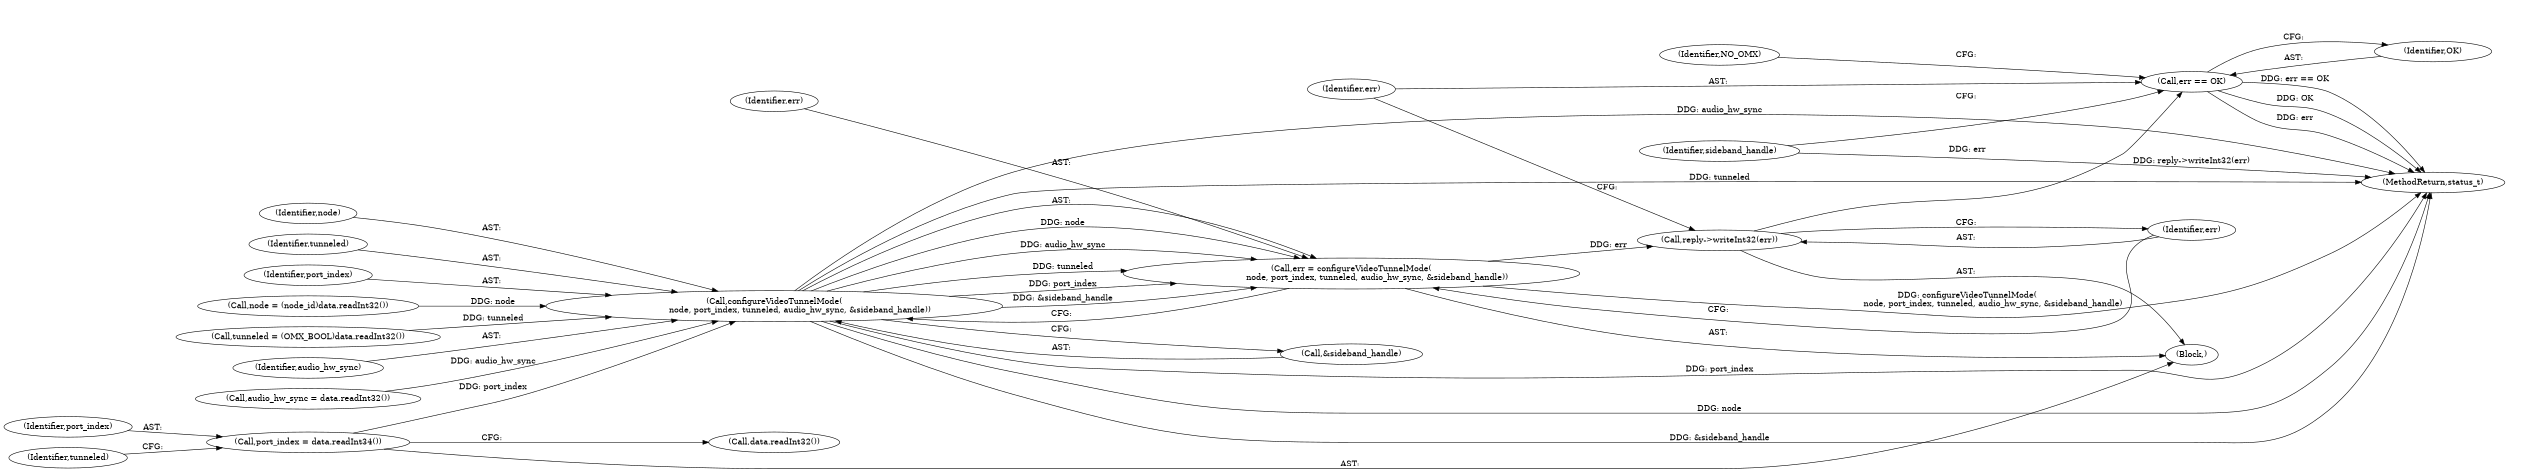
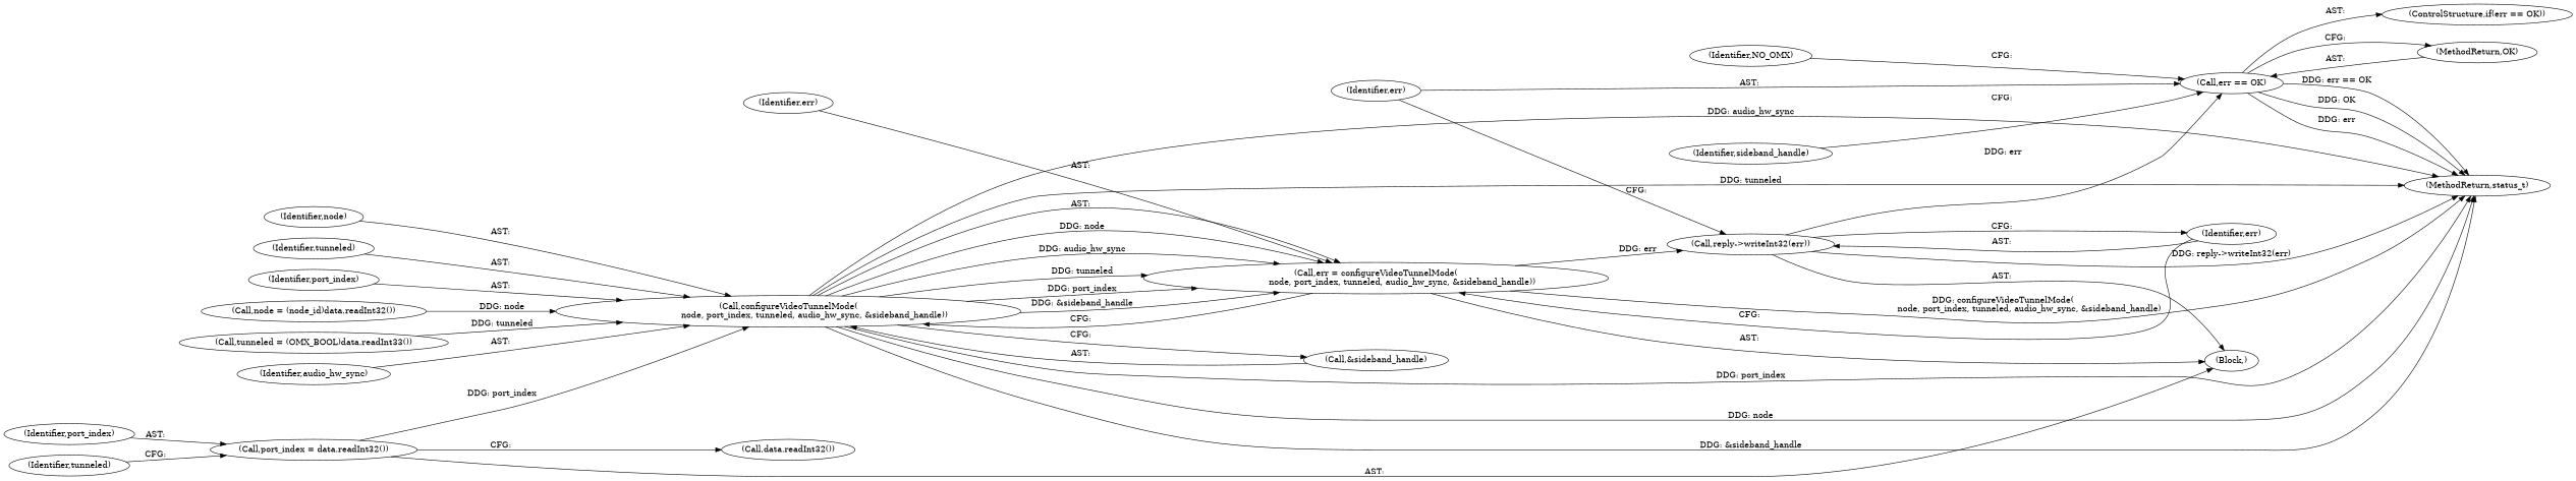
  digraph {
    rankdir=LR
-   n1 [label="(Call,port_index = data.readInt34())"]
+   n1 [label="(Call,port_index = data.readInt32())"]
    n2 [label="(Call,configureVideoTunnelMode(\n                    node, port_index, tunneled, audio_hw_sync, &sideband_handle))"]
    n3 [label="(Block,)"]
    n4 [label="(Call,data.readInt32())"]
    n5 [label="(Call,err = configureVideoTunnelMode(\n                    node, port_index, tunneled, audio_hw_sync, &sideband_handle))"]
    n6 [label="(Call,&sideband_handle)"]
    n7 [label="(MethodReturn,status_t)"]
    n8 [label="(Call,reply->writeInt32(err))"]
    n9 [label="(Call,err == OK)"]
    n10 [label="(Identifier,err)"]
-   n12 [label="(Identifier,OK)"]
+   n11 [label="(ControlStructure,if(err == OK))"]
+   n12 [label="(MethodReturn,OK)"]
    n13 [label="(Identifier,node)"]
    n14 [label="(Identifier,NO_OMX)"]
    n15 [label="(Identifier,tunneled)"]
    n16 [label="(Identifier,port_index)"]
    n17 [label="(Identifier,err)"]
    n18 [label="(Identifier,tunneled)"]
    n19 [label="(Identifier,port_index)"]
    n20 [label="(Call,node = (node_id)data.readInt32())"]
-   n21 [label="(Call,tunneled = (OMX_BOOL)data.readInt32())"]
+   n21 [label="(Call,tunneled = (OMX_BOOL)data.readInt33())"]
    n22 [label="(Identifier,sideband_handle)"]
    n23 [label="(Identifier,err)"]
    n24 [label="(Identifier,audio_hw_sync)"]
-   n25 [label="(Call,audio_hw_sync = data.readInt32())"]
    n1 -> n2 [label="DDG: port_index"]
    n1 -> n3 [label="AST: "]
    n1 -> n4 [label="CFG: "]
    n2 -> n5 [label="AST: "]
    n2 -> n5 [label="DDG: node"]
    n2 -> n5 [label="DDG: audio_hw_sync"]
    n2 -> n5 [label="DDG: tunneled"]
    n2 -> n5 [label="DDG: port_index"]
    n2 -> n5 [label="DDG: &sideband_handle"]
    n2 -> n6 [label="CFG: "]
    n2 -> n7 [label="DDG: port_index"]
    n2 -> n7 [label="DDG: node"]
    n2 -> n7 [label="DDG: &sideband_handle"]
    n2 -> n7 [label="DDG: audio_hw_sync"]
    n2 -> n7 [label="DDG: tunneled"]
    n5 -> n2 [label="CFG: "]
    n5 -> n3 [label="AST: "]
    n5 -> n7 [label="DDG: configureVideoTunnelMode(\n                    node, port_index, tunneled, audio_hw_sync, &sideband_handle)"]
    n5 -> n8 [label="DDG: err"]
    n6 -> n2 [label="AST: "]
    n8 -> n3 [label="AST: "]
-   n22 -> n7 [label="DDG: reply->writeInt32(err)"]
+   n8 -> n7 [label="DDG: reply->writeInt32(err)"]
    n8 -> n9 [label="DDG: err"]
    n8 -> n10 [label="CFG: "]
    n9 -> n7 [label="DDG: err"]
    n9 -> n7 [label="DDG: err == OK"]
    n9 -> n7 [label="DDG: OK"]
+   n9 -> n11 [label="AST: "]
    n9 -> n12 [label="CFG: "]
    n10 -> n5 [label="CFG: "]
    n10 -> n8 [label="AST: "]
    n12 -> n9 [label="AST: "]
    n13 -> n2 [label="AST: "]
    n14 -> n9 [label="CFG: "]
    n15 -> n2 [label="AST: "]
    n16 -> n1 [label="AST: "]
    n17 -> n8 [label="CFG: "]
    n17 -> n9 [label="AST: "]
    n18 -> n1 [label="CFG: "]
    n19 -> n2 [label="AST: "]
    n20 -> n2 [label="DDG: node"]
    n21 -> n2 [label="DDG: tunneled"]
    n22 -> n9 [label="CFG: "]
    n23 -> n5 [label="AST: "]
    n24 -> n2 [label="AST: "]
-   n25 -> n2 [label="DDG: audio_hw_sync"]
  }
